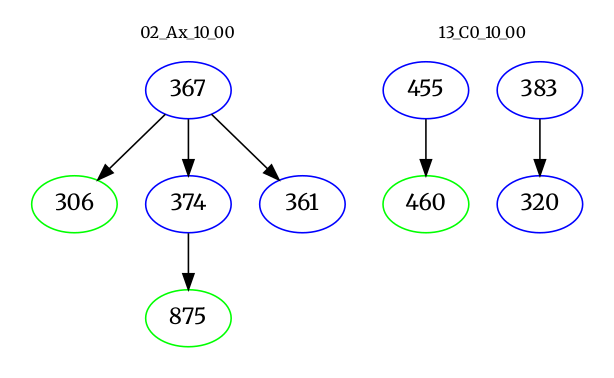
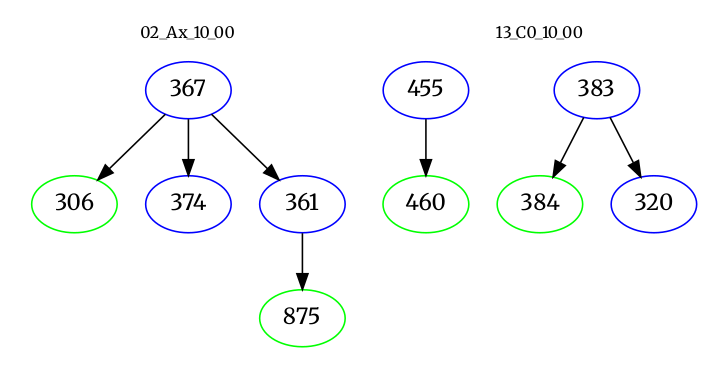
  digraph {
    fontname=Merriweather
    node [color=blue fontname=Merriweather]
    edge [color=black fontname=Merriweather]
    n1 [label=367]
    n2 [color=green label=306]
    n3 [label=374]
    n4 [label=361]
    n5 [color=green label=875]
    n6 [label=383]
+   n7 [color=green label=384]
    n8 [label=455]
    n9 [label=320]
    n10 [color=green label=460]
    subgraph cluster_1 {
      color=white
      fontsize=10
      label="02_Ax_10_00"
      n1
      n2
      n3
      n4
      n5
    }
    subgraph cluster_2 {
      color=white
      fontsize=10
      label="13_C0_10_00"
      n6
+     n7
      n8
      n9
      n10
    }
    n1 -> n2
    n1 -> n3
    n1 -> n4
-   n3 -> n5
+   n4 -> n5
+   n6 -> n7
    n6 -> n9
    n8 -> n10
  }
